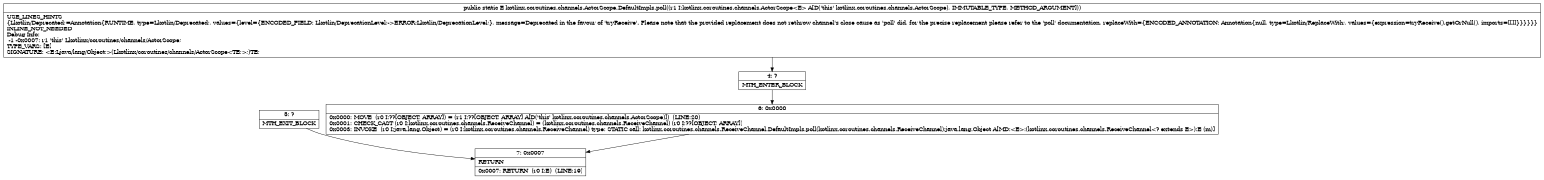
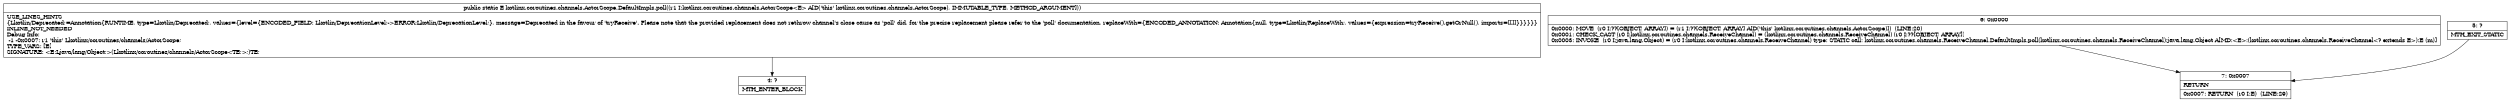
  digraph {
    node [shape=record]
    n1 [label="{4\:\ ?|MTH_ENTER_BLOCK\l}"]
    n2 [label="{6\:\ 0x0000|0x0000: MOVE  (r0 I:??[OBJECT, ARRAY]) = (r1 I:??[OBJECT, ARRAY] A[D('this' kotlinx.coroutines.channels.ActorScope)])  (LINE:20)\l0x0001: CHECK_CAST (r0 I:kotlinx.coroutines.channels.ReceiveChannel) = (kotlinx.coroutines.channels.ReceiveChannel) (r0 I:??[OBJECT, ARRAY]) \l0x0003: INVOKE  (r0 I:java.lang.Object) = (r0 I:kotlinx.coroutines.channels.ReceiveChannel) type: STATIC call: kotlinx.coroutines.channels.ReceiveChannel.DefaultImpls.poll(kotlinx.coroutines.channels.ReceiveChannel):java.lang.Object A[MD:\<E\>:(kotlinx.coroutines.channels.ReceiveChannel\<? extends E\>):E (m)]\l}"]
-   n3 [label="{7\:\ 0x0007|RETURN\l|0x0007: RETURN  (r0 I:E)  (LINE:19)\l}"]
-   n4 [label="{5\:\ ?|MTH_EXIT_BLOCK\l}"]
+   n3 [label="{7\:\ 0x0007|RETURN\l|0x0007: RETURN  (r0 I:E)  (LINE:29)\l}"]
+   n4 [label="{5\:\ ?|MTH_EXIT_STATIC\l}"]
    n5 [label="{public static E kotlinx.coroutines.channels.ActorScope.DefaultImpls.poll((r1 I:kotlinx.coroutines.channels.ActorScope\<E\> A[D('this' kotlinx.coroutines.channels.ActorScope), IMMUTABLE_TYPE, METHOD_ARGUMENT]))  | USE_LINES_HINTS\l\{Lkotlin\/Deprecated;=Annotation\{RUNTIME, type=Lkotlin\/Deprecated;, values=\{level=\{ENCODED_FIELD: Lkotlin\/DeprecationLevel;\-\>ERROR:Lkotlin\/DeprecationLevel;\}, message=Deprecated in the favour of 'tryReceive'. Please note that the provided replacement does not rethrow channel's close cause as 'poll' did, for the precise replacement please refer to the 'poll' documentation, replaceWith=\{ENCODED_ANNOTATION: Annotation\{null, type=Lkotlin\/ReplaceWith;, values=\{expression=tryReceive().getOrNull(), imports=[[]]\}\}\}\}\}\}\lINLINE_NOT_NEEDED\lDebug Info:\l  \-1 \-0x0007: r1 'this' Lkotlinx\/coroutines\/channels\/ActorScope;\lTYPE_VARS: [E]\lSIGNATURE: \<E:Ljava\/lang\/Object;\>(Lkotlinx\/coroutines\/channels\/ActorScope\<TE;\>;)TE;\l}"]
-   n1 -> n2
    n2 -> n3
    n4 -> n3
    n5 -> n1
  }
